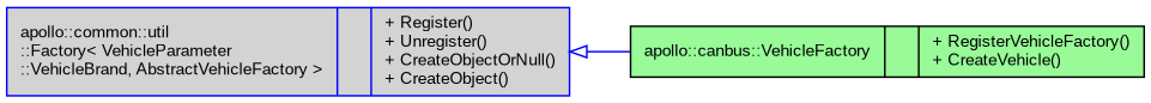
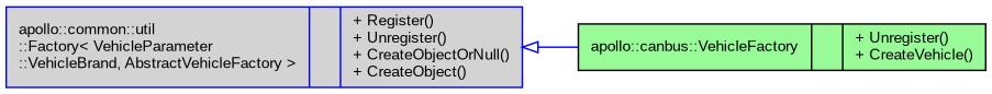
  digraph {
    rankdir=LR
    fontname="Liberation Sans"
    node [fontname="Liberation Sans" fontsize=10 shape=record style=filled]
-   n1 [color=black fillcolor=palegreen fontcolor=black height=0.2 label="{apollo::canbus::VehicleFactory\n||+ RegisterVehicleFactory()\l+ CreateVehicle()\l}" width=0.4]
+   n1 [color=black fillcolor=palegreen fontcolor=black height=0.2 label="{apollo::canbus::VehicleFactory\n||+ Unregister()\l+ CreateVehicle()\l}" width=0.4]
    n2 [color=blue fillcolor=lightgrey height=0.2 label="{apollo::common::util\l::Factory\< VehicleParameter\l::VehicleBrand, AbstractVehicleFactory \>\n||+ Register()\l+ Unregister()\l+ CreateObjectOrNull()\l+ CreateObject()\l}" width=0.4]
    n2 -> n1 [arrowtail=onormal color=blue dir=back fontname="Liberation Sans" fontsize=10 labelfontname=Helvetica labelfontsize=10 style=solid]
  }
